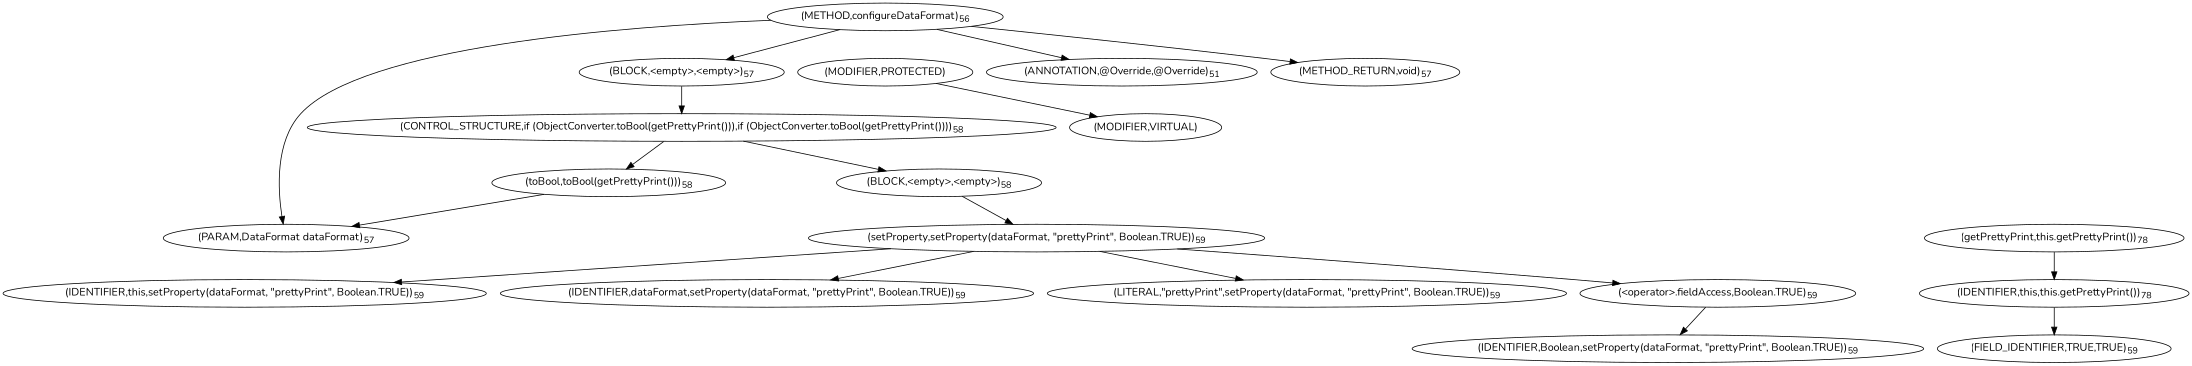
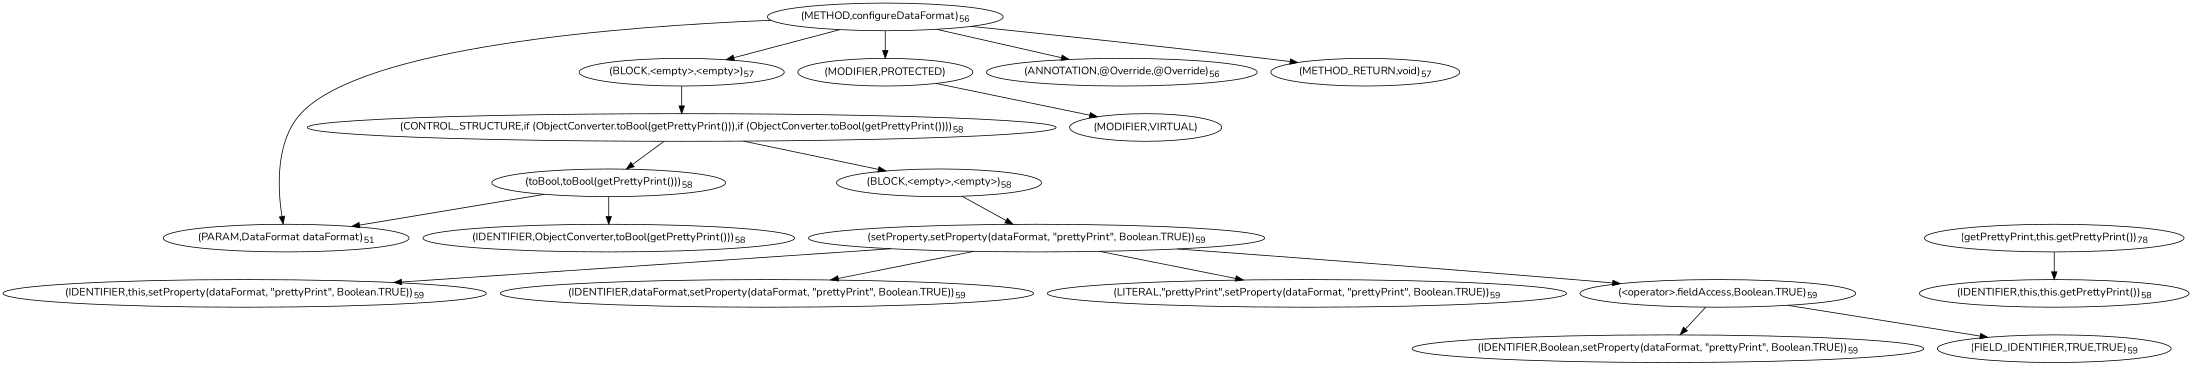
  digraph {
    fontname=Nunito
    node [fontname=Nunito]
    edge [fontname=Nunito]
    n1 [label=<(METHOD,configureDataFormat)<SUB>56</SUB>>]
-   n2 [label=<(PARAM,DataFormat dataFormat)<SUB>57</SUB>>]
+   n2 [label=<(PARAM,DataFormat dataFormat)<SUB>51</SUB>>]
    n3 [label=<(BLOCK,&lt;empty&gt;,&lt;empty&gt;)<SUB>57</SUB>>]
    n4 [label=<(MODIFIER,PROTECTED)>]
-   n5 [label=<(ANNOTATION,@Override,@Override)<SUB>51</SUB>>]
+   n5 [label=<(ANNOTATION,@Override,@Override)<SUB>56</SUB>>]
    n6 [label=<(METHOD_RETURN,void)<SUB>57</SUB>>]
    n7 [label=<(CONTROL_STRUCTURE,if (ObjectConverter.toBool(getPrettyPrint())),if (ObjectConverter.toBool(getPrettyPrint())))<SUB>58</SUB>>]
    n8 [label=<(MODIFIER,VIRTUAL)>]
    n9 [label=<(toBool,toBool(getPrettyPrint()))<SUB>58</SUB>>]
    n10 [label=<(BLOCK,&lt;empty&gt;,&lt;empty&gt;)<SUB>58</SUB>>]
+   n11 [label=<(IDENTIFIER,ObjectConverter,toBool(getPrettyPrint()))<SUB>58</SUB>>]
    n12 [label=<(setProperty,setProperty(dataFormat, &quot;prettyPrint&quot;, Boolean.TRUE))<SUB>59</SUB>>]
    n13 [label=<(getPrettyPrint,this.getPrettyPrint())<SUB>78</SUB>>]
-   n14 [label=<(IDENTIFIER,this,this.getPrettyPrint())<SUB>78</SUB>>]
+   n14 [label=<(IDENTIFIER,this,this.getPrettyPrint())<SUB>58</SUB>>]
    n15 [label=<(IDENTIFIER,this,setProperty(dataFormat, &quot;prettyPrint&quot;, Boolean.TRUE))<SUB>59</SUB>>]
    n16 [label=<(IDENTIFIER,dataFormat,setProperty(dataFormat, &quot;prettyPrint&quot;, Boolean.TRUE))<SUB>59</SUB>>]
    n17 [label=<(LITERAL,&quot;prettyPrint&quot;,setProperty(dataFormat, &quot;prettyPrint&quot;, Boolean.TRUE))<SUB>59</SUB>>]
    n18 [label=<(&lt;operator&gt;.fieldAccess,Boolean.TRUE)<SUB>59</SUB>>]
    n19 [label=<(IDENTIFIER,Boolean,setProperty(dataFormat, &quot;prettyPrint&quot;, Boolean.TRUE))<SUB>59</SUB>>]
    n20 [label=<(FIELD_IDENTIFIER,TRUE,TRUE)<SUB>59</SUB>>]
    n1 -> n2
    n1 -> n3
+   n1 -> n4
    n1 -> n5
    n1 -> n6
    n3 -> n7
    n4 -> n8
    n7 -> n9
    n7 -> n10
    n9 -> n2
+   n9 -> n11
    n10 -> n12
    n12 -> n15
    n12 -> n16
    n12 -> n17
    n12 -> n18
    n13 -> n14
    n18 -> n19
-   n14 -> n20
+   n18 -> n20
  }
